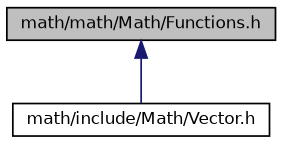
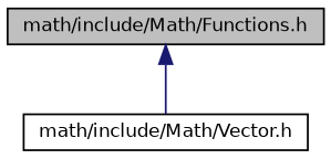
  digraph {
    node [color=black fontname=Helvetica fontsize=10 shape=record style=filled]
-   n1 [fillcolor=grey75 fontcolor=black height=0.2 label="math/math/Math/Functions.h" width=0.4]
+   n1 [fillcolor=grey75 fontcolor=black height=0.2 label="math/include/Math/Functions.h" width=0.4]
    n2 [fillcolor=white height=0.2 label="math/include/Math/Vector.h" width=0.4]
    n1 -> n2 [color=midnightblue dir=back fontname=Helvetica fontsize=10 labelfontname=Helvetica labelfontsize=10 style=solid]
  }
